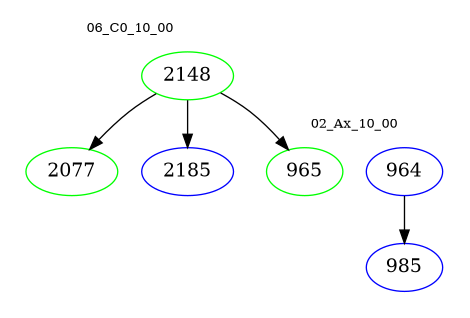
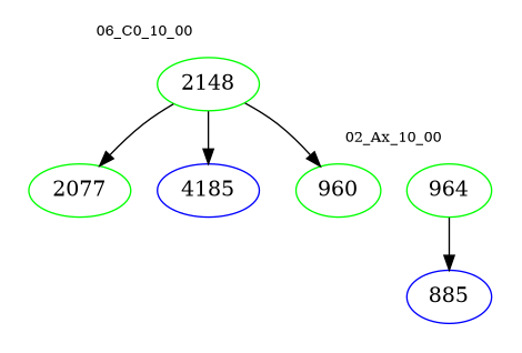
  digraph {
    node [color=green]
    edge [color=black]
-   n1 [color=blue label=964]
-   n2 [label=965]
-   n3 [color=blue label=985]
+   n1 [label=964]
+   n2 [label=960]
+   n3 [color=blue label=885]
    n4 [label=2148]
    n5 [label=2077]
-   n6 [color=blue label=2185]
+   n6 [color=blue label=4185]
    subgraph cluster_1 {
      color=white
      fontsize=10
      label="02_Ax_10_00"
      n1
      n2
      n3
    }
    subgraph cluster_2 {
      color=white
      fontsize=10
      label="06_C0_10_00"
      n4
      n5
      n6
    }
    n1 -> n3
    n4 -> n2
    n4 -> n5
    n4 -> n6
  }
